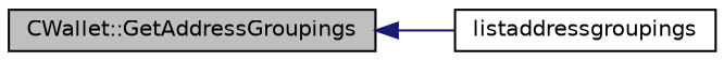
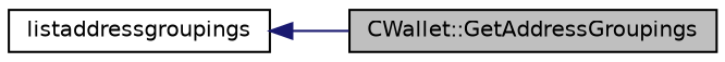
  digraph {
    rankdir=LR
    node [color=black fontname=Helvetica fontsize=10 shape=record style=filled]
    n1 [fillcolor=grey75 fontcolor=black height=0.2 label="CWallet::GetAddressGroupings" width=0.4]
    n2 [fillcolor=white height=0.2 label=listaddressgroupings width=0.4]
-   n1 -> n2 [color=midnightblue dir=back fontname=Helvetica fontsize=10 labelfontname=Helvetica labelfontsize=10 style=solid]
+   n2 -> n1 [color=midnightblue dir=back fontname=Helvetica fontsize=10 labelfontname=Helvetica labelfontsize=10 style=solid]
  }
